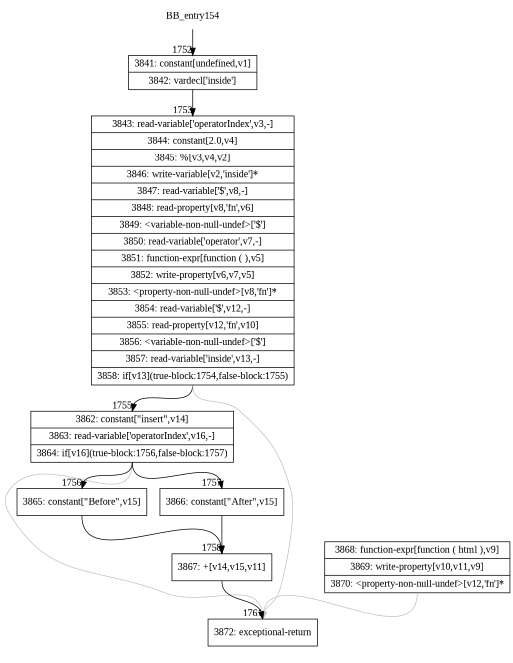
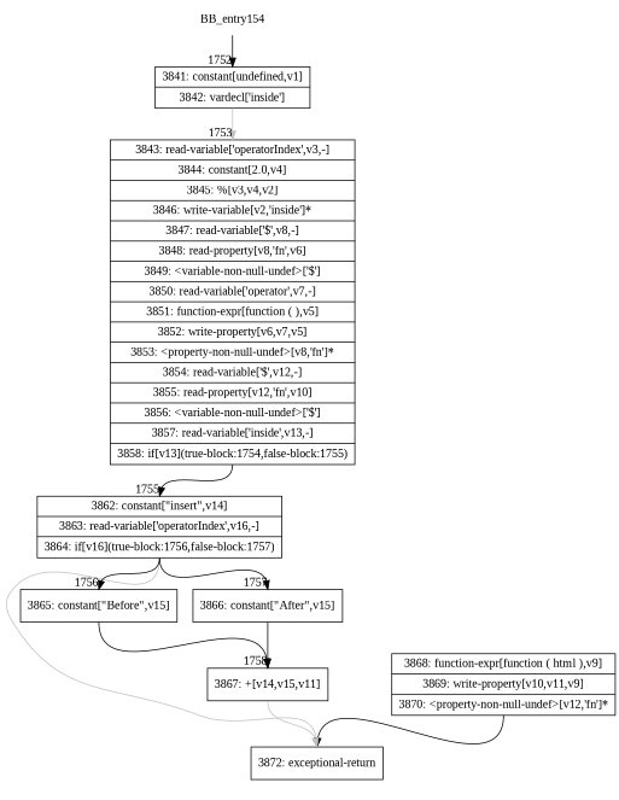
  digraph {
    fontname="Liberation Serif"
    rankdir=TD
    node [fontname="Liberation Serif" shape=record]
    edge [fontname="Liberation Serif" headport=n tailport=s]
    n1 [label=BB_entry154 shape=none]
    n2 [label="{3841: constant[undefined,v1]|3842: vardecl['inside']}"]
    n3 [label="{3843: read-variable['operatorIndex',v3,-]|3844: constant[2.0,v4]|3845: %[v3,v4,v2]|3846: write-variable[v2,'inside']*|3847: read-variable['$',v8,-]|3848: read-property[v8,'fn',v6]|3849: \<variable-non-null-undef\>['$']|3850: read-variable['operator',v7,-]|3851: function-expr[function ( ),v5]|3852: write-property[v6,v7,v5]|3853: \<property-non-null-undef\>[v8,'fn']*|3854: read-variable['$',v12,-]|3855: read-property[v12,'fn',v10]|3856: \<variable-non-null-undef\>['$']|3857: read-variable['inside',v13,-]|3858: if[v13](true-block:1754,false-block:1755)}"]
    n4 [label="{3862: constant[\"insert\",v14]|3863: read-variable['operatorIndex',v16,-]|3864: if[v16](true-block:1756,false-block:1757)}"]
    n5 [label="{3872: exceptional-return}"]
    n6 [label="{3865: constant[\"Before\",v15]}"]
    n7 [label="{3866: constant[\"After\",v15]}"]
    n8 [label="{3868: function-expr[function ( html ),v9]|3869: write-property[v10,v11,v9]|3870: \<property-non-null-undef\>[v12,'fn']*}"]
    n9 [label="{3867: +[v14,v15,v11]}"]
    n1 -> n2 [headlabel="    1752"]
-   n2 -> n3 [headlabel="      1753"]
+   n2 -> n3 [headlabel="      1753" color=gray]
    n3 -> n4 [headlabel="      1755"]
-   n3 -> n5 [color=gray headlabel="      1761"]
    n4 -> n5 [color=gray]
    n4 -> n6 [headlabel="      1756"]
    n4 -> n7 [headlabel="      1757"]
    n6 -> n9 [headlabel="      1758"]
    n7 -> n9
-   n8 -> n5 [color=gray]
-   n9 -> n5 [color=black]
+   n8 -> n5 [color=black]
+   n9 -> n5 [color=gray]
  }
